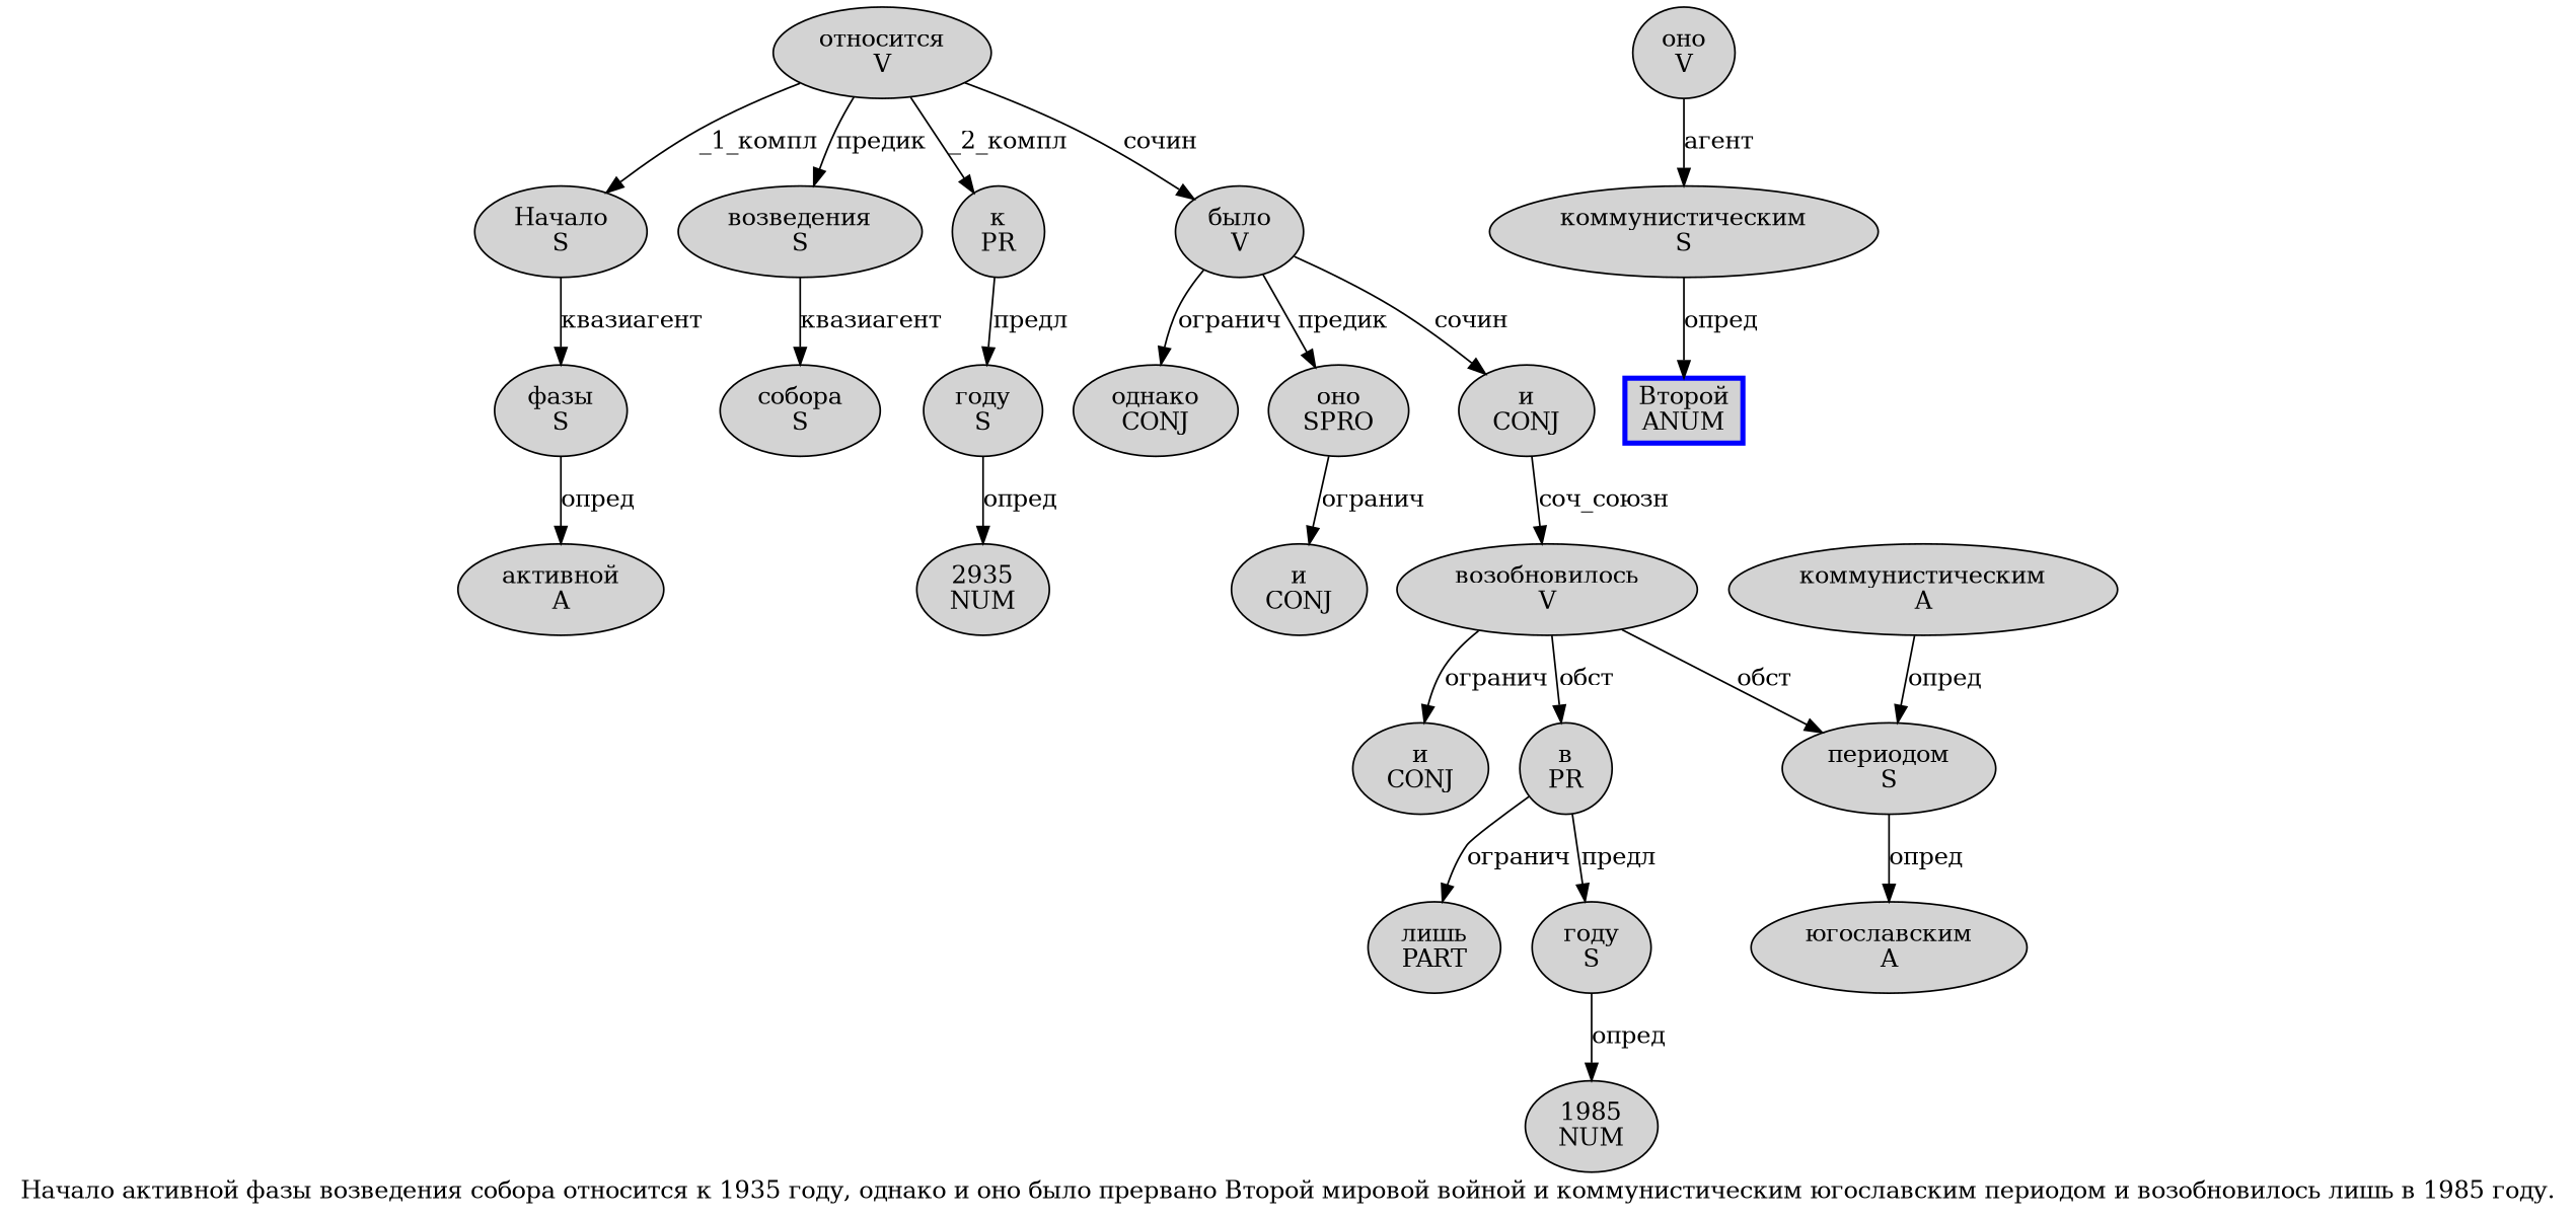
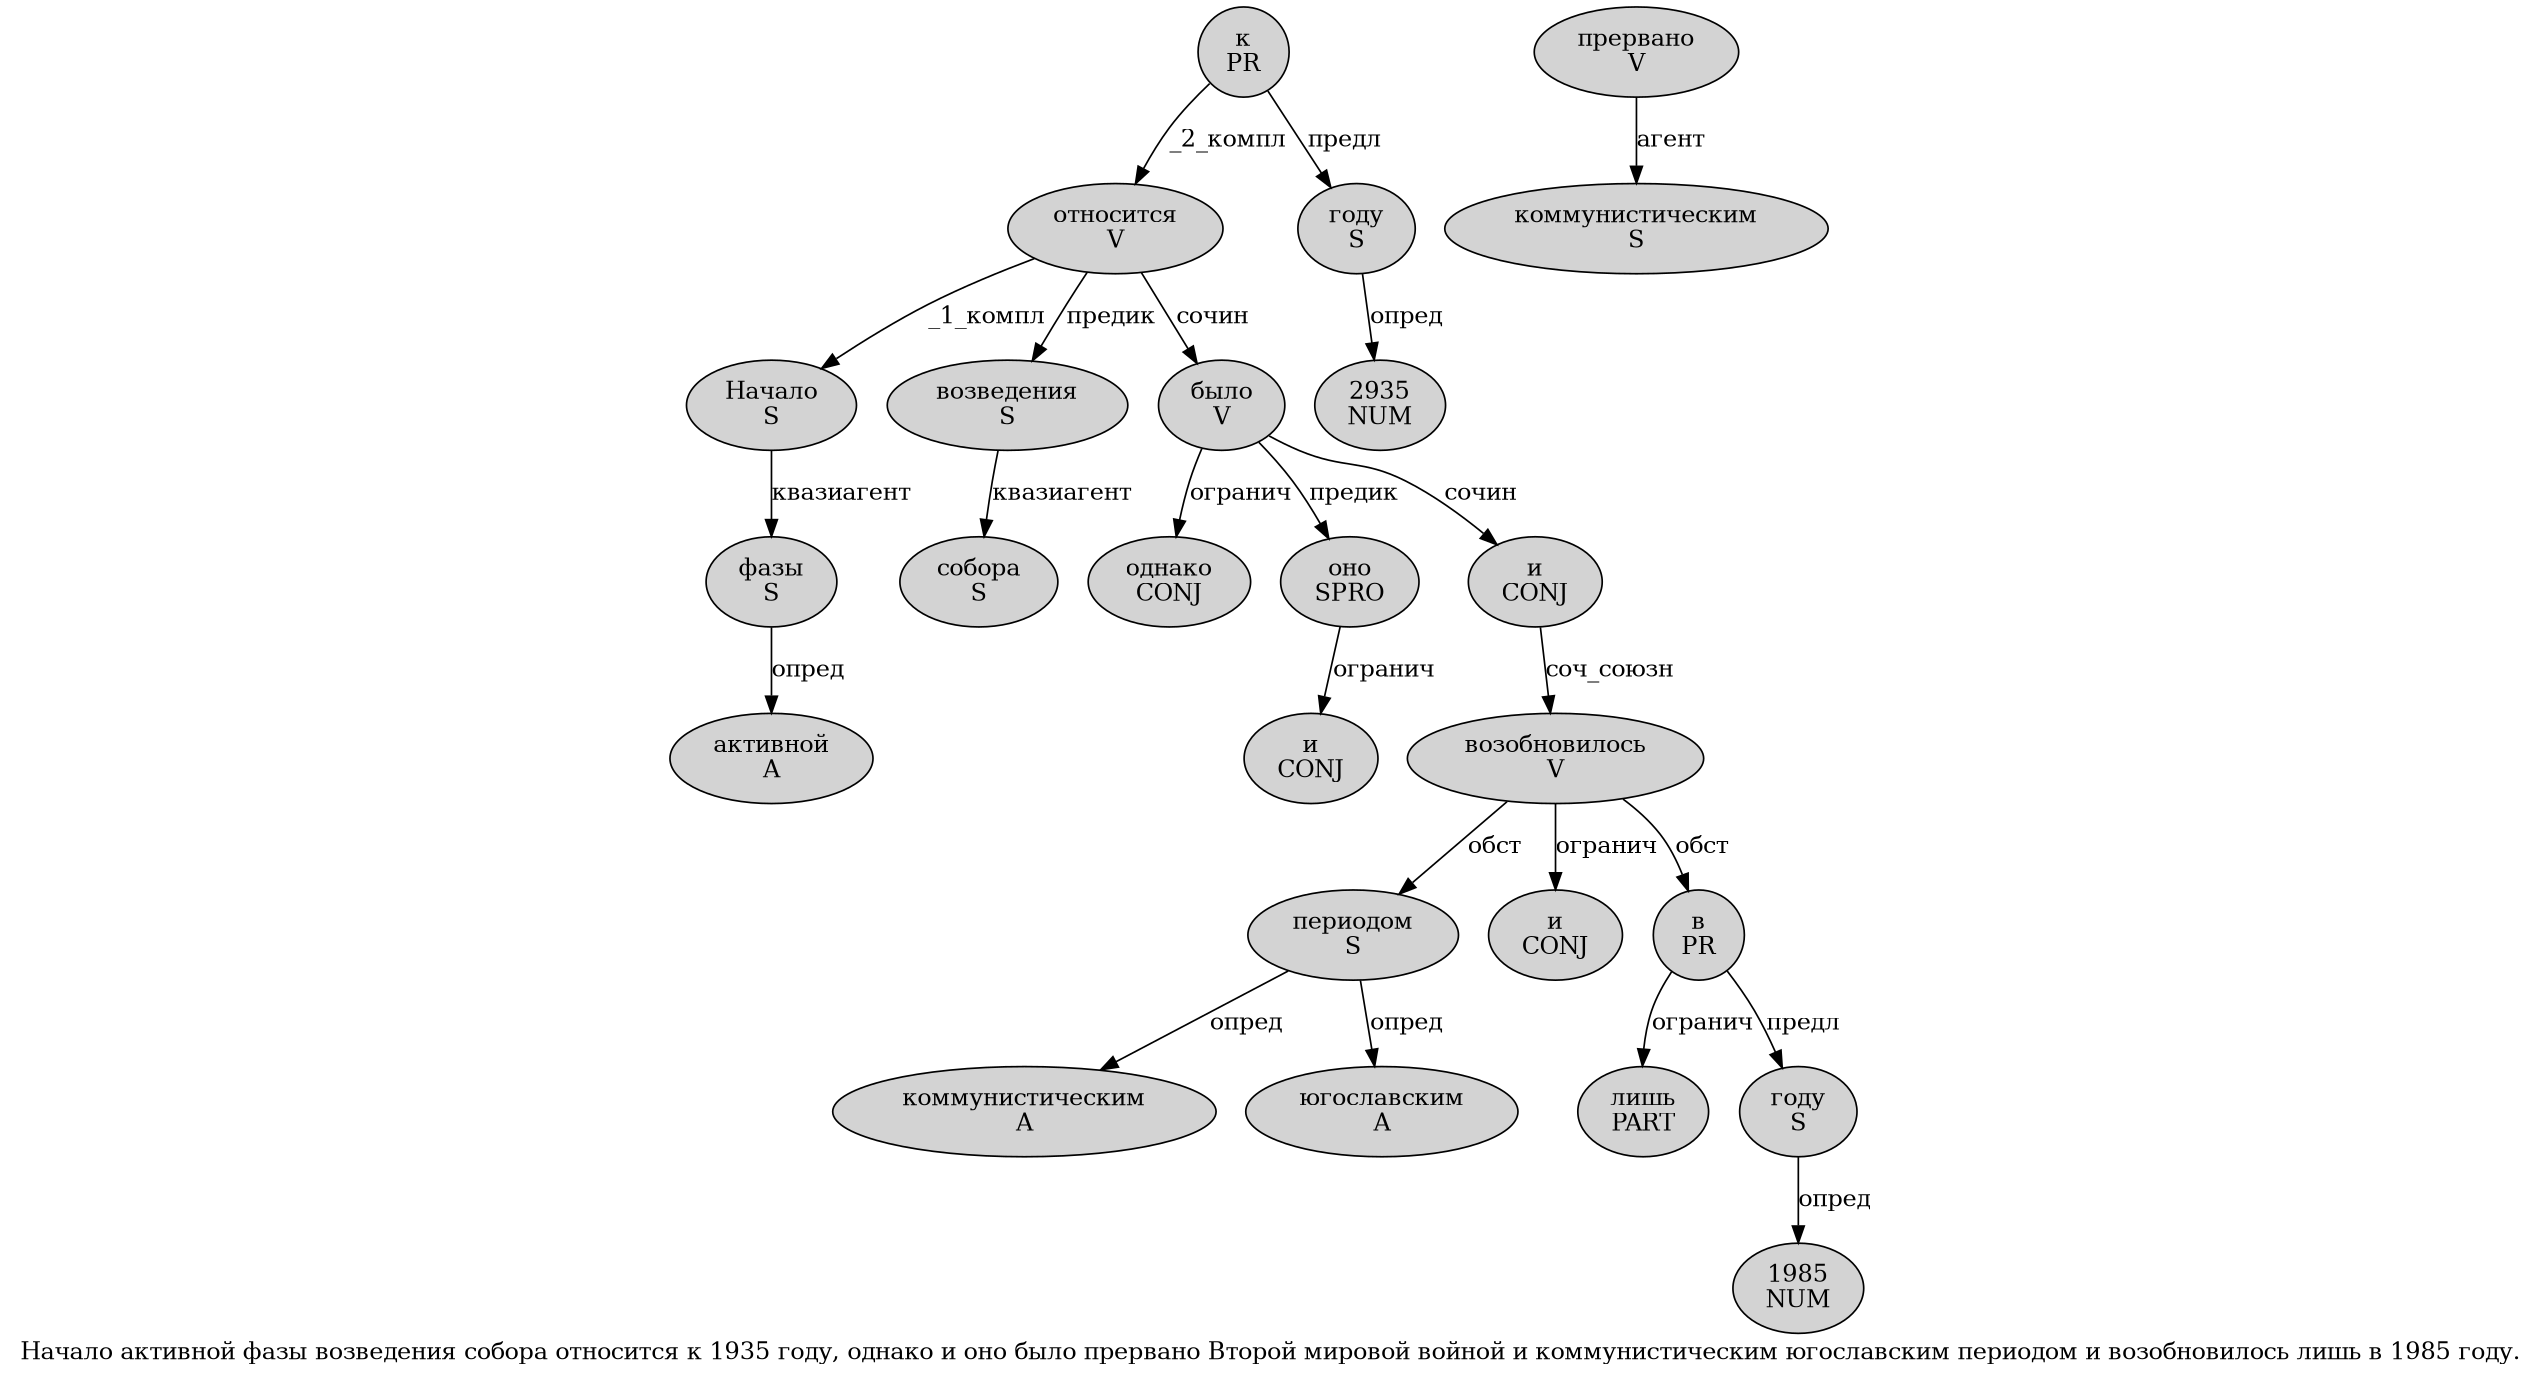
  digraph {
    label="Начало активной фазы возведения собора относится к 1935 году, однако и оно было прервано Второй мировой войной и коммунистическим югославским периодом и возобновилось лишь в 1985 году."
    node [fillcolor=lightgray penwidth=1 shape=ellipse style=filled]
    n1 [label="Начало\nS"]
    n2 [label="фазы\nS"]
    n3 [label="активной\nA"]
    n4 [label="возведения\nS"]
    n5 [label="собора\nS"]
    n6 [label="относится\nV"]
    n7 [label="к\nPR"]
    n8 [label="было\nV"]
    n9 [label="году\nS"]
    n10 [label="однако\nCONJ"]
    n11 [label="оно\nSPRO"]
    n12 [label="и\nCONJ"]
    n13 [label="2935\nNUM"]
    n14 [label="и\nCONJ"]
-   n15 [label="оно\nV"]
+   n15 [label="прервано\nV"]
    n16 [label="коммунистическим\nS"]
    n17 [label="возобновилось\nV"]
-   n18 [color=blue label="Второй\nANUM" penwidth=3 shape=box]
    n19 [label="периодом\nS"]
    n20 [label="и\nCONJ"]
    n21 [label="в\nPR"]
    n22 [label="коммунистическим\nA"]
    n23 [label="югославским\nA"]
    n24 [label="лишь\nPART"]
    n25 [label="году\nS"]
    n26 [label="1985\nNUM"]
    n1 -> n2 [label="квазиагент"]
    n2 -> n3 [label="опред"]
    n4 -> n5 [label="квазиагент"]
    n6 -> n1 [label="_1_компл"]
    n6 -> n4 [label="предик"]
-   n6 -> n7 [label="_2_компл"]
+   n7 -> n6 [label="_2_компл"]
    n6 -> n8 [label="сочин"]
    n7 -> n9 [label="предл"]
    n8 -> n10 [label="огранич"]
    n8 -> n11 [label="предик"]
    n8 -> n12 [label="сочин"]
    n9 -> n13 [label="опред"]
    n11 -> n14 [label="огранич"]
    n12 -> n17 [label="соч_союзн"]
    n15 -> n16 [label="агент"]
-   n16 -> n18 [label="опред"]
    n17 -> n19 [label="обст"]
    n17 -> n20 [label="огранич"]
    n17 -> n21 [label="обст"]
-   n22 -> n19 [label="опред"]
+   n19 -> n22 [label="опред"]
    n19 -> n23 [label="опред"]
    n21 -> n24 [label="огранич"]
    n21 -> n25 [label="предл"]
    n25 -> n26 [label="опред"]
  }
